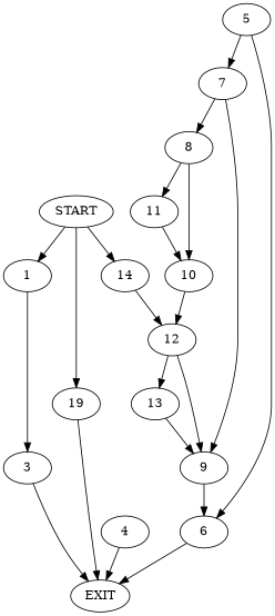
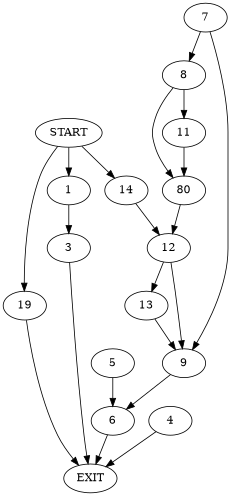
  digraph {
    n1 [label=START]
    1
    14
    n4 [label=19]
    3
    12
    n7 [label=EXIT]
    4
    5
    6
    7
    8
    9
-   10
+   10 [label=80]
    11
    13
    n1 -> 1
    n1 -> 14
    n1 -> n4
    1 -> 3
    14 -> 12
    n4 -> n7
    3 -> n7
    12 -> 9
    12 -> 13
    4 -> n7
    5 -> 6
-   5 -> 7
    6 -> n7
    7 -> 8
    7 -> 9
    8 -> 10
    8 -> 11
    9 -> 6
    10 -> 12
    11 -> 10
    13 -> 9
  }
